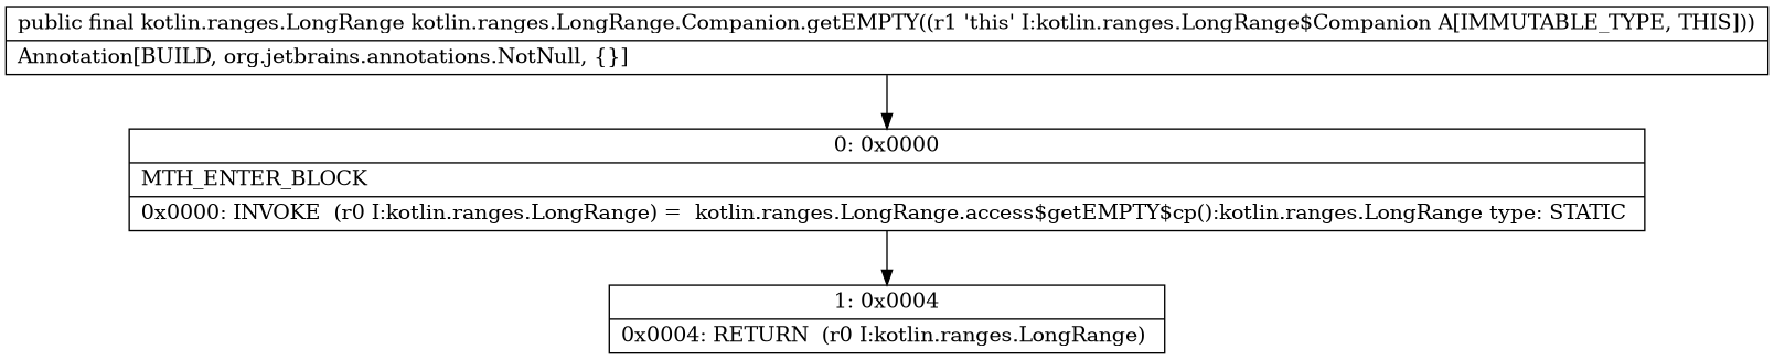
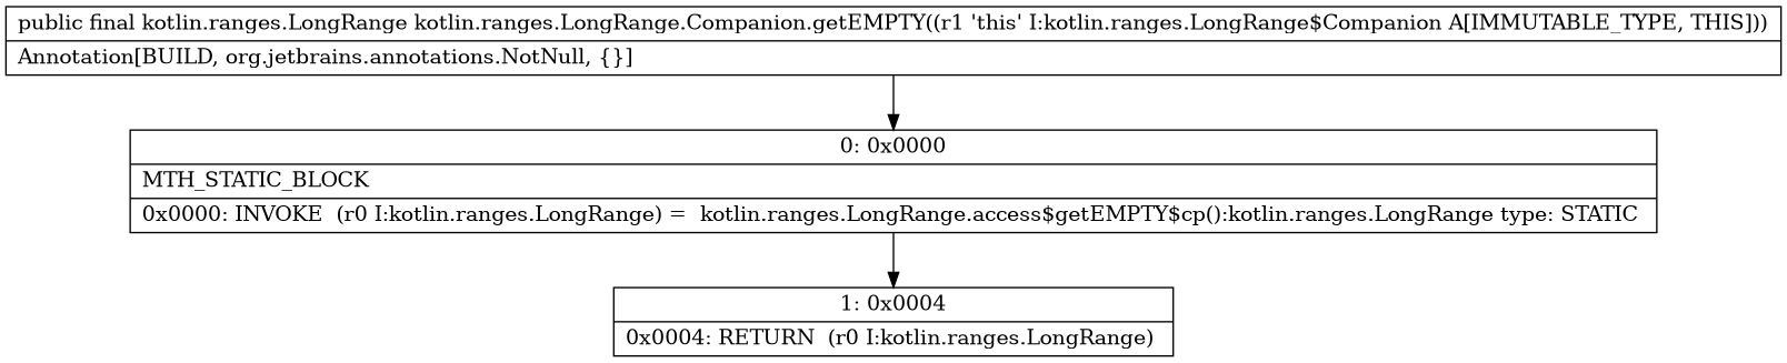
  digraph {
    node [shape=record]
-   n1 [label="{0\:\ 0x0000|MTH_ENTER_BLOCK\l|0x0000: INVOKE  (r0 I:kotlin.ranges.LongRange) =  kotlin.ranges.LongRange.access$getEMPTY$cp():kotlin.ranges.LongRange type: STATIC \l}"]
+   n1 [label="{0\:\ 0x0000|MTH_STATIC_BLOCK\l|0x0000: INVOKE  (r0 I:kotlin.ranges.LongRange) =  kotlin.ranges.LongRange.access$getEMPTY$cp():kotlin.ranges.LongRange type: STATIC \l}"]
    n2 [label="{1\:\ 0x0004|0x0004: RETURN  (r0 I:kotlin.ranges.LongRange) \l}"]
    n3 [label="{public final kotlin.ranges.LongRange kotlin.ranges.LongRange.Companion.getEMPTY((r1 'this' I:kotlin.ranges.LongRange$Companion A[IMMUTABLE_TYPE, THIS]))  | Annotation[BUILD, org.jetbrains.annotations.NotNull, \{\}]\l}"]
    n1 -> n2
    n3 -> n1
  }
